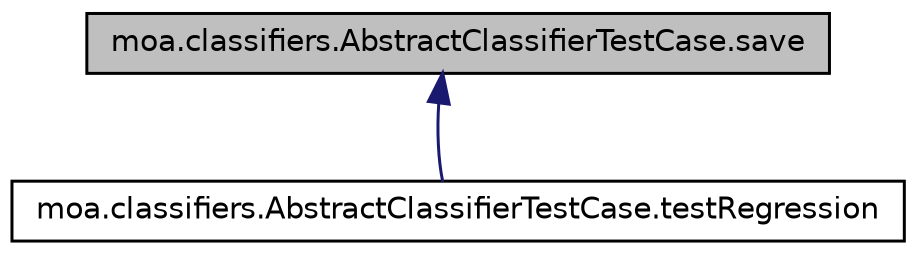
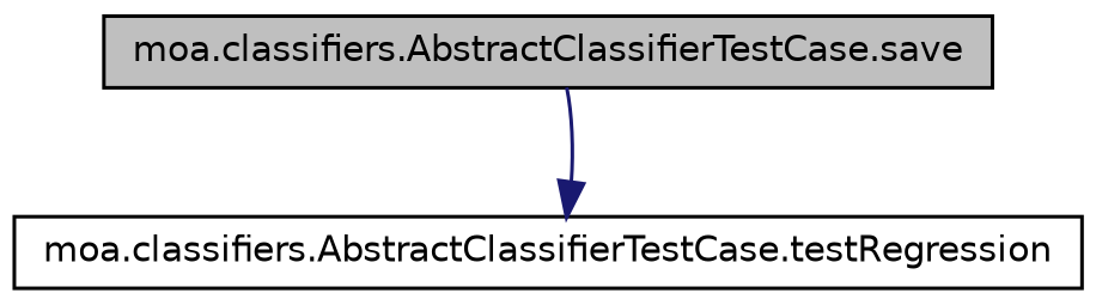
  digraph {
    rankdir=TB
    node [color=black fontname=Helvetica fontsize=10 shape=record style=filled]
    n1 [fillcolor=grey75 fontcolor=black height=0.2 label="moa.classifiers.AbstractClassifierTestCase.save" width=0.4]
    n2 [fillcolor=white height=0.2 label="moa.classifiers.AbstractClassifierTestCase.testRegression" width=0.4]
-   n1 -> n2 [color=midnightblue dir=back fontname=Helvetica fontsize=10 labelfontname=Helvetica labelfontsize=10 style=solid]
+   n2 -> n1 [color=midnightblue dir=back fontname=Helvetica fontsize=10 labelfontname=Helvetica labelfontsize=10 style=solid]
  }
